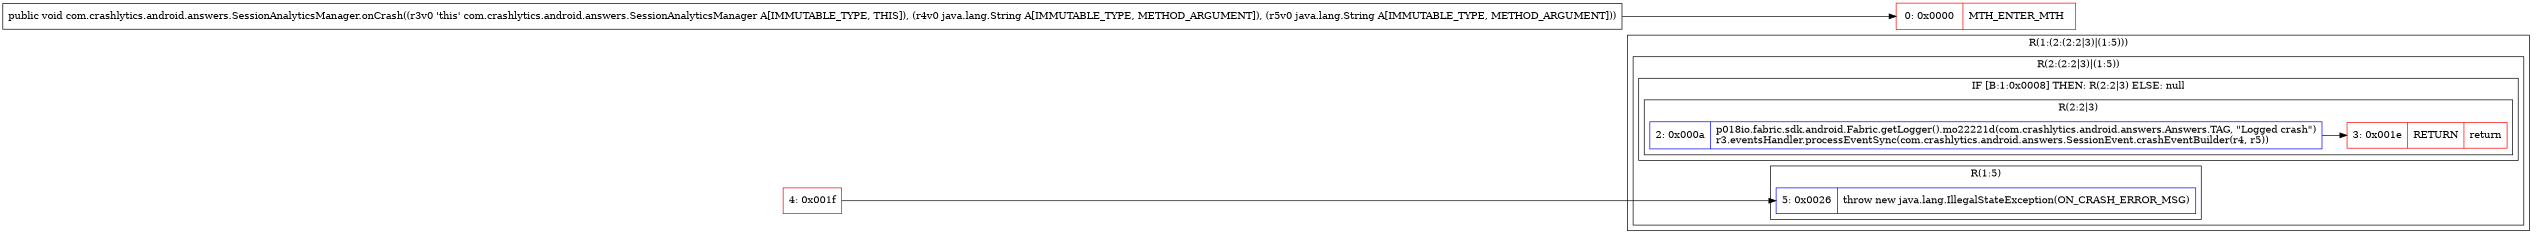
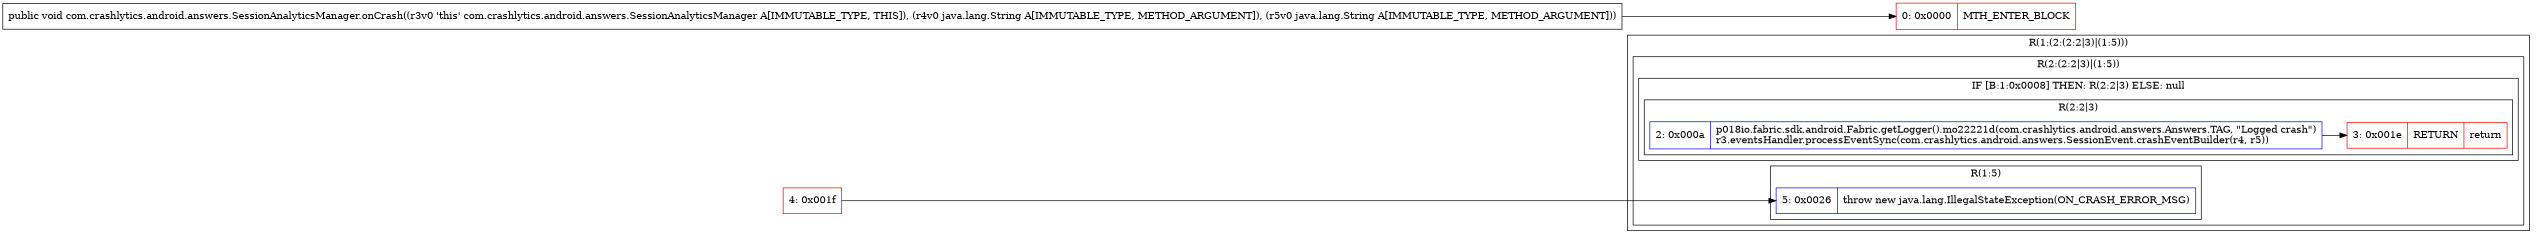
  digraph {
    rankdir=LR
    node [color=red shape=record]
    n1 [color=blue label="{2\:\ 0x000a|p018io.fabric.sdk.android.Fabric.getLogger().mo22221d(com.crashlytics.android.answers.Answers.TAG, \"Logged crash\")\lr3.eventsHandler.processEventSync(com.crashlytics.android.answers.SessionEvent.crashEventBuilder(r4, r5))\l}"]
    n2 [label="{3\:\ 0x001e|RETURN\l|return\l}"]
    n3 [color=blue label="{5\:\ 0x0026|throw new java.lang.IllegalStateException(ON_CRASH_ERROR_MSG)\l}"]
    n4 [label="{4\:\ 0x001f}"]
-   n5 [label="{0\:\ 0x0000|MTH_ENTER_MTH\l}"]
+   n5 [label="{0\:\ 0x0000|MTH_ENTER_BLOCK\l}"]
    n6 [label="{public void com.crashlytics.android.answers.SessionAnalyticsManager.onCrash((r3v0 'this' com.crashlytics.android.answers.SessionAnalyticsManager A[IMMUTABLE_TYPE, THIS]), (r4v0 java.lang.String A[IMMUTABLE_TYPE, METHOD_ARGUMENT]), (r5v0 java.lang.String A[IMMUTABLE_TYPE, METHOD_ARGUMENT])) }" color=""]
    subgraph cluster_1 {
      label="R(1:(2:(2:2|3)|(1:5)))"
      subgraph cluster_2 {
        label="R(2:(2:2|3)|(1:5))"
        subgraph cluster_3 {
          label="IF [B:1:0x0008] THEN: R(2:2|3) ELSE: null"
          subgraph cluster_4 {
            label="R(2:2|3)"
            n1
            n2
          }
        }
        subgraph cluster_5 {
          label="R(1:5)"
          n3
        }
      }
    }
    n1 -> n2
    n4 -> n3
    n6 -> n5
  }
